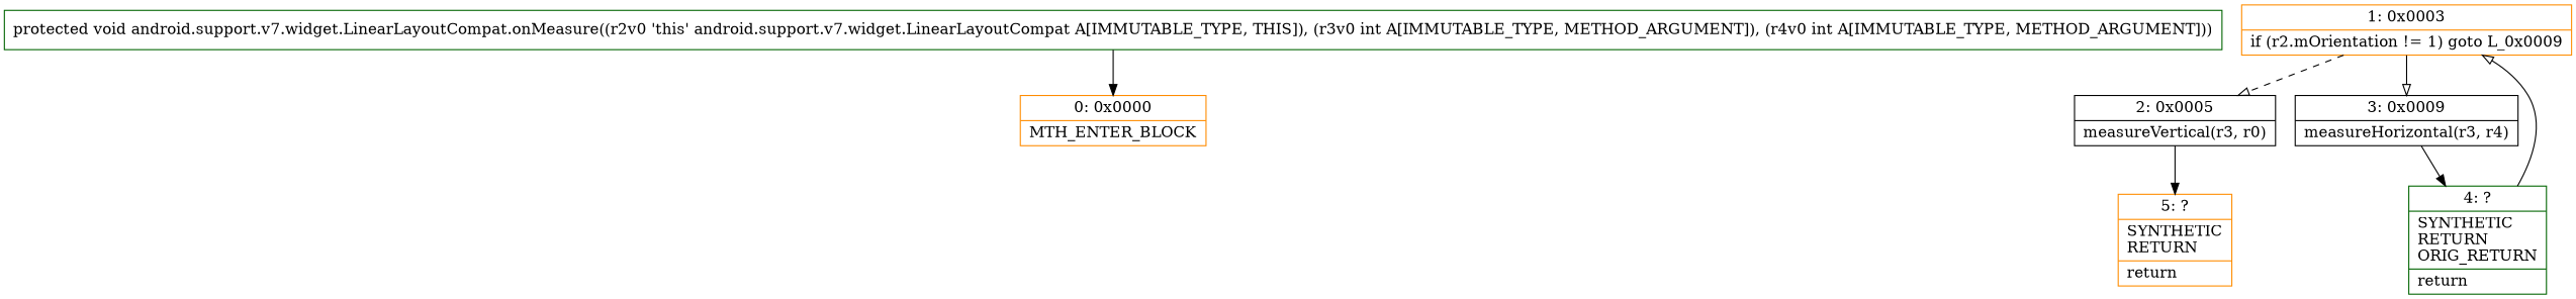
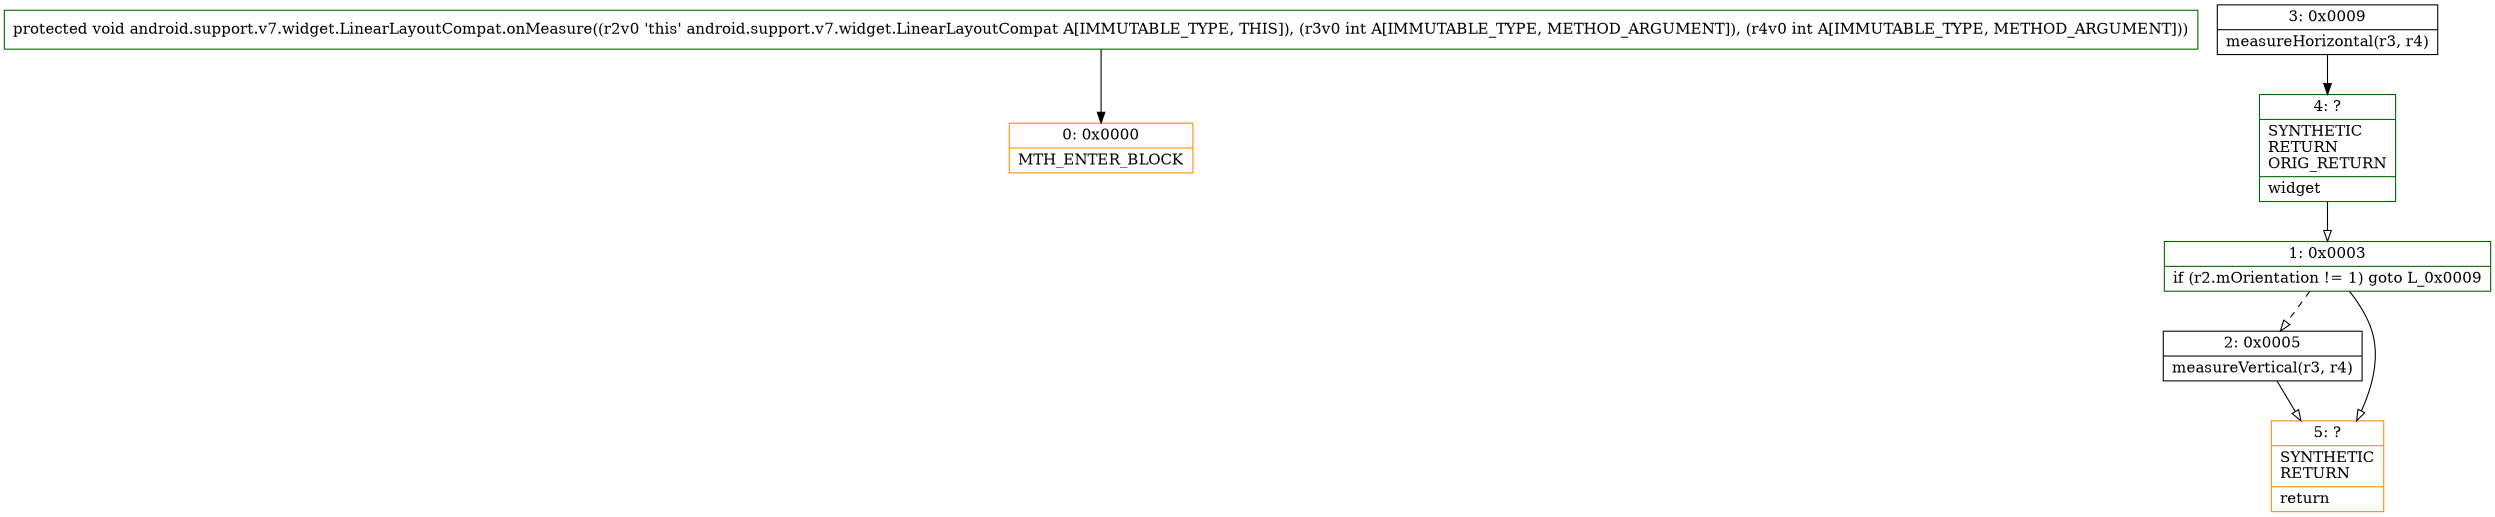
  digraph {
    node [color=darkorange shape=record]
    edge [arrowhead=onormal]
    n1 [label="{0\:\ 0x0000|MTH_ENTER_BLOCK\l}"]
-   n2 [label="{1\:\ 0x0003|if (r2.mOrientation != 1) goto L_0x0009\l}"]
-   n3 [color=black label="{2\:\ 0x0005|measureVertical(r3, r0)\l}"]
+   n2 [color=darkgreen label="{1\:\ 0x0003|if (r2.mOrientation != 1) goto L_0x0009\l}"]
+   n3 [color=black label="{2\:\ 0x0005|measureVertical(r3, r4)\l}"]
    n4 [color=black label="{3\:\ 0x0009|measureHorizontal(r3, r4)\l}"]
    n5 [label="{5\:\ ?|SYNTHETIC\lRETURN\l|return\l}"]
-   n6 [color=darkgreen label="{4\:\ ?|SYNTHETIC\lRETURN\lORIG_RETURN\l|return\l}"]
+   n6 [color=darkgreen label="{4\:\ ?|SYNTHETIC\lRETURN\lORIG_RETURN\l|widget\l}"]
    n7 [color=darkgreen label="{protected void android.support.v7.widget.LinearLayoutCompat.onMeasure((r2v0 'this' android.support.v7.widget.LinearLayoutCompat A[IMMUTABLE_TYPE, THIS]), (r3v0 int A[IMMUTABLE_TYPE, METHOD_ARGUMENT]), (r4v0 int A[IMMUTABLE_TYPE, METHOD_ARGUMENT])) }"]
    n2 -> n3 [style=dashed]
-   n2 -> n4
-   n3 -> n5 [arrowhead=normal]
+   n2 -> n5
+   n3 -> n5
    n4 -> n6 [arrowhead=normal]
    n6 -> n2
    n7 -> n1 [arrowhead=normal]
  }
